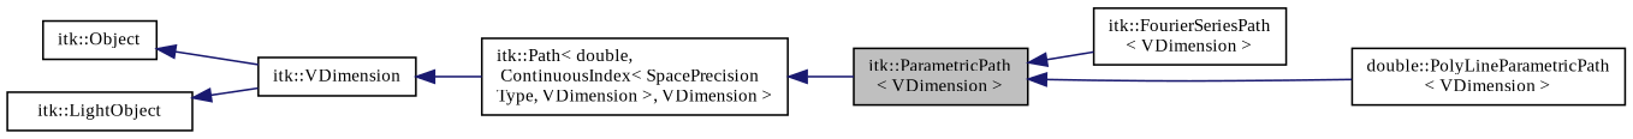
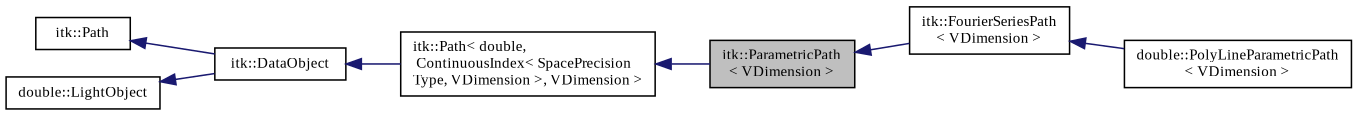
  digraph {
    fontname="Liberation Serif"
    rankdir=LR
    node [color=black fillcolor=white fontname="Liberation Serif" fontsize=10 shape=record style=filled]
    edge [color=midnightblue dir=back fontname="Liberation Serif" fontsize=10 labelfontname=Helvetica labelfontsize=10 style=solid]
    n1 [fillcolor=grey75 fontcolor=black height=0.2 label="itk::ParametricPath\l\< VDimension \>" width=0.4]
    n2 [height=0.2 label="itk::FourierSeriesPath\l\< VDimension \>" width=0.4]
    n3 [height=0.2 label="double::PolyLineParametricPath\l\< VDimension \>" width=0.4]
    n4 [height=0.2 label="itk::Path\< double,\l ContinuousIndex\< SpacePrecision\lType, VDimension \>, VDimension \>" width=0.4]
-   n5 [height=0.2 label="itk::VDimension" width=0.4]
-   n6 [height=0.2 label="itk::Object" width=0.4]
-   n7 [height=0.2 label="itk::LightObject" width=0.4]
+   n5 [height=0.2 label="itk::DataObject" width=0.4]
+   n6 [height=0.2 label="itk::Path" width=0.4]
+   n7 [height=0.2 label="double::LightObject" width=0.4]
    n1 -> n2
-   n1 -> n3
+   n2 -> n3
    n4 -> n1
    n5 -> n4
    n6 -> n5
    n7 -> n5
  }
